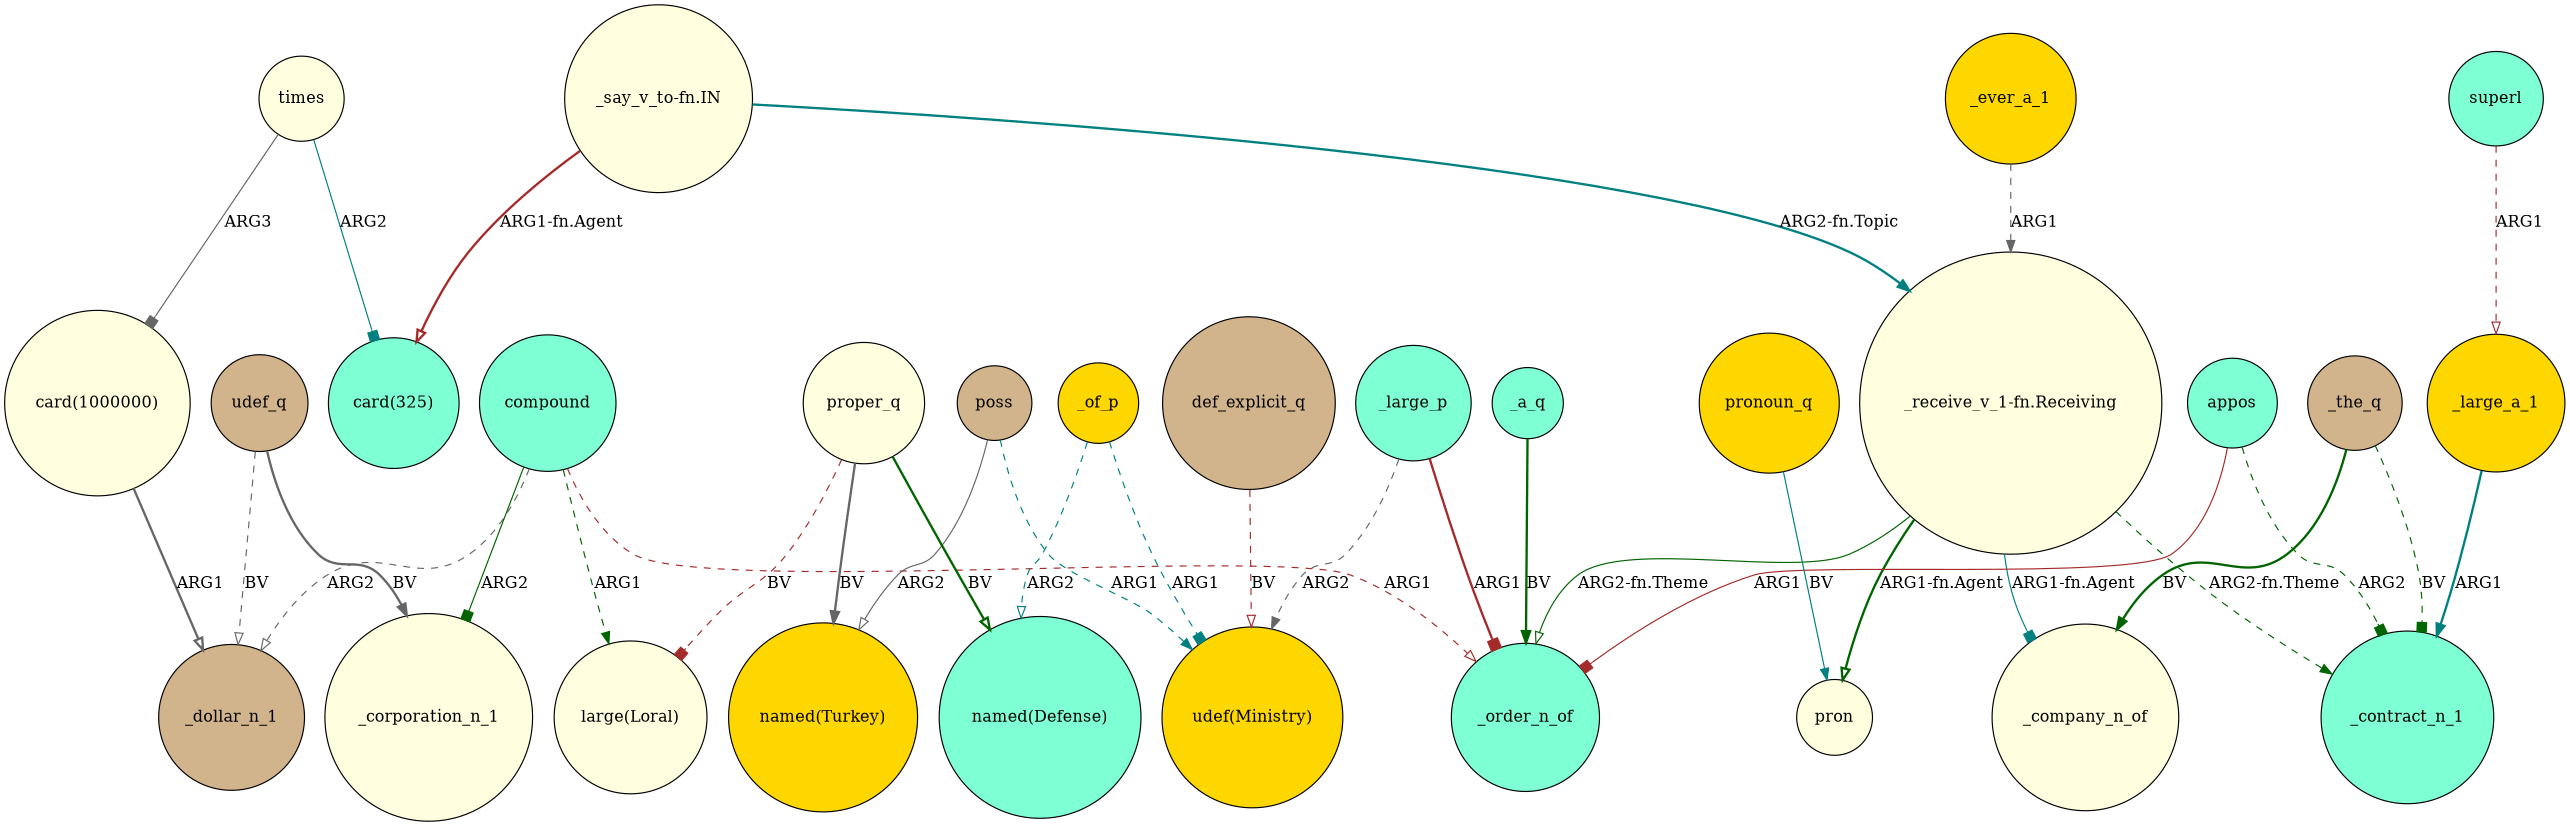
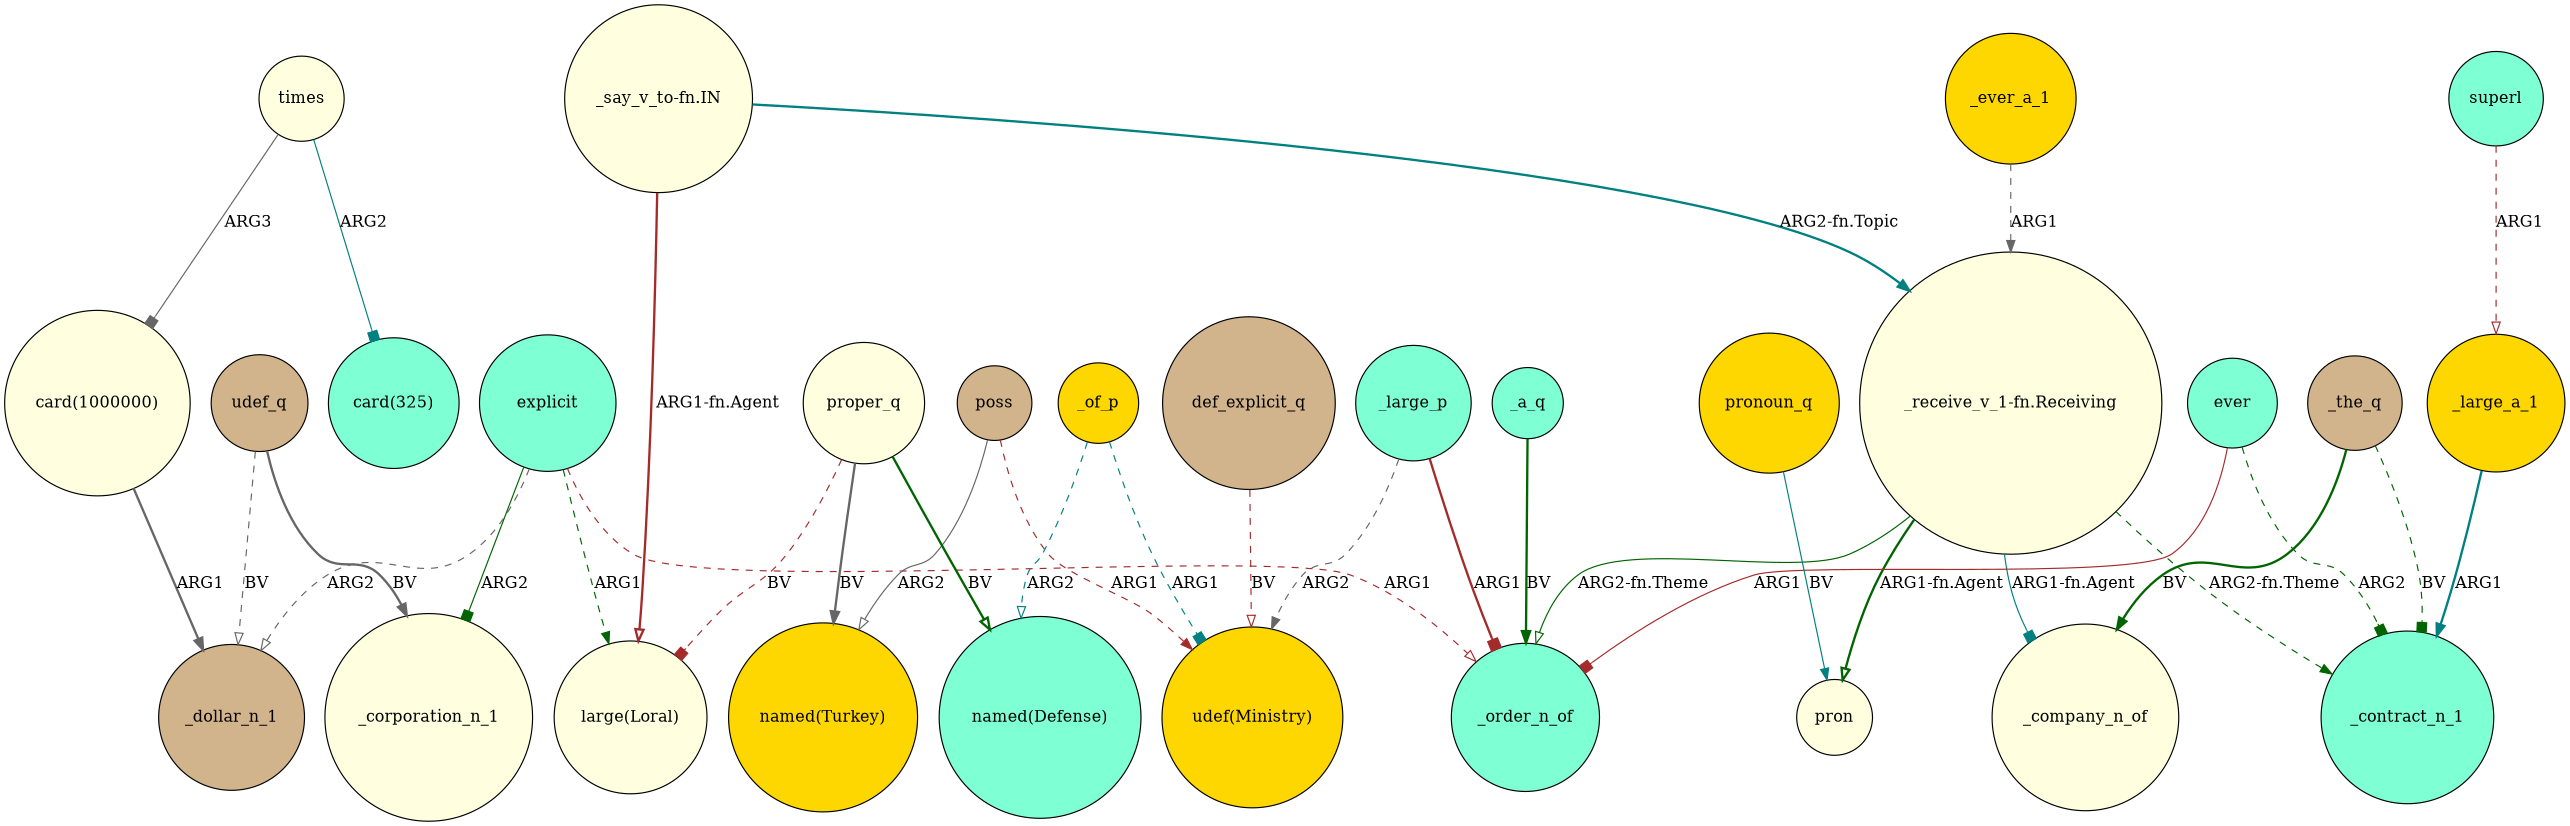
  digraph {
    node [fillcolor=aquamarine shape=circle style=filled]
    edge [arrowhead=normal color=darkgreen style=dashed]
    _large_a_1 [fillcolor=gold]
    superl
    _contract_n_1
    "card(1000000)" [fillcolor=lightyellow]
    _dollar_n_1 [fillcolor=tan]
    _a_q
    _order_n_of
    "_say_v_to-fn.IN" [fillcolor=lightyellow]
    "_receive_v_1-fn.Receiving" [fillcolor=lightyellow]
    n10 [fillcolor=lightyellow label="large(Loral)"]
    _company_n_of [fillcolor=lightyellow]
    pron [fillcolor=lightyellow]
-   compound
+   compound [label=explicit]
    _corporation_n_1 [fillcolor=lightyellow]
-   appos
+   appos [label=ever]
    def_explicit_q [fillcolor=tan]
    n17 [fillcolor=gold label="udef(Ministry)"]
    poss [fillcolor=tan]
    "named(Turkey)" [fillcolor=gold]
    n20 [label=_large_p]
    _the_q [fillcolor=tan]
    pronoun_q [fillcolor=gold]
    udef_q [fillcolor=tan]
    times [fillcolor=lightyellow]
    "card(325)"
    proper_q [fillcolor=lightyellow]
    "named(Defense)"
    _of_p [fillcolor=gold]
    _ever_a_1 [fillcolor=gold]
    _large_a_1 -> _contract_n_1 [color=teal label=ARG1 style=bold]
    superl -> _large_a_1 [arrowhead=onormal color=brown label=ARG1]
-   "card(1000000)" -> _dollar_n_1 [arrowhead=onormal color=gray40 label=ARG1 style=bold]
+   "card(1000000)" -> _dollar_n_1 [color=gray40 label=ARG1 style=bold]
    _a_q -> _order_n_of [label=BV style=bold]
    "_say_v_to-fn.IN" -> "_receive_v_1-fn.Receiving" [color=teal label="ARG2-fn.Topic" style=bold]
-   "_say_v_to-fn.IN" -> "card(325)" [arrowhead=onormal color=brown label="ARG1-fn.Agent" style=bold]
+   "_say_v_to-fn.IN" -> n10 [arrowhead=onormal color=brown label="ARG1-fn.Agent" style=bold]
    "_receive_v_1-fn.Receiving" -> _contract_n_1 [label="ARG2-fn.Theme"]
    "_receive_v_1-fn.Receiving" -> _order_n_of [arrowhead=onormal label="ARG2-fn.Theme" style=solid]
    "_receive_v_1-fn.Receiving" -> _company_n_of [arrowhead=box color=teal label="ARG1-fn.Agent" style=solid]
    "_receive_v_1-fn.Receiving" -> pron [arrowhead=onormal label="ARG1-fn.Agent" style=bold]
    compound -> _dollar_n_1 [arrowhead=onormal color=gray40 label=ARG2]
    compound -> _order_n_of [arrowhead=onormal color=brown label=ARG1]
    compound -> n10 [label=ARG1]
    compound -> _corporation_n_1 [arrowhead=box label=ARG2 style=solid]
    appos -> _contract_n_1 [arrowhead=box label=ARG2]
    appos -> _order_n_of [arrowhead=box color=brown label=ARG1 style=solid]
    def_explicit_q -> n17 [arrowhead=onormal color=brown label=BV]
-   poss -> n17 [color=teal label=ARG1]
+   poss -> n17 [color=brown label=ARG1]
    poss -> "named(Turkey)" [arrowhead=onormal color=gray40 label=ARG2 style=solid]
    n20 -> _order_n_of [arrowhead=box color=brown label=ARG1 style=bold]
    n20 -> n17 [color=gray40 label=ARG2]
    _the_q -> _contract_n_1 [arrowhead=box label=BV]
    _the_q -> _company_n_of [label=BV style=bold]
    pronoun_q -> pron [color=teal label=BV style=solid]
    udef_q -> _dollar_n_1 [arrowhead=onormal color=gray40 label=BV]
    udef_q -> _corporation_n_1 [color=gray40 label=BV style=bold]
    times -> "card(1000000)" [arrowhead=box color=gray40 label=ARG3 style=solid]
    times -> "card(325)" [arrowhead=box color=teal label=ARG2 style=solid]
    proper_q -> n10 [arrowhead=box color=brown label=BV]
    proper_q -> "named(Turkey)" [color=gray40 label=BV style=bold]
    proper_q -> "named(Defense)" [arrowhead=onormal label=BV style=bold]
    _of_p -> n17 [arrowhead=box color=teal label=ARG1]
    _of_p -> "named(Defense)" [arrowhead=onormal color=teal label=ARG2]
    _ever_a_1 -> "_receive_v_1-fn.Receiving" [color=gray40 label=ARG1]
  }
